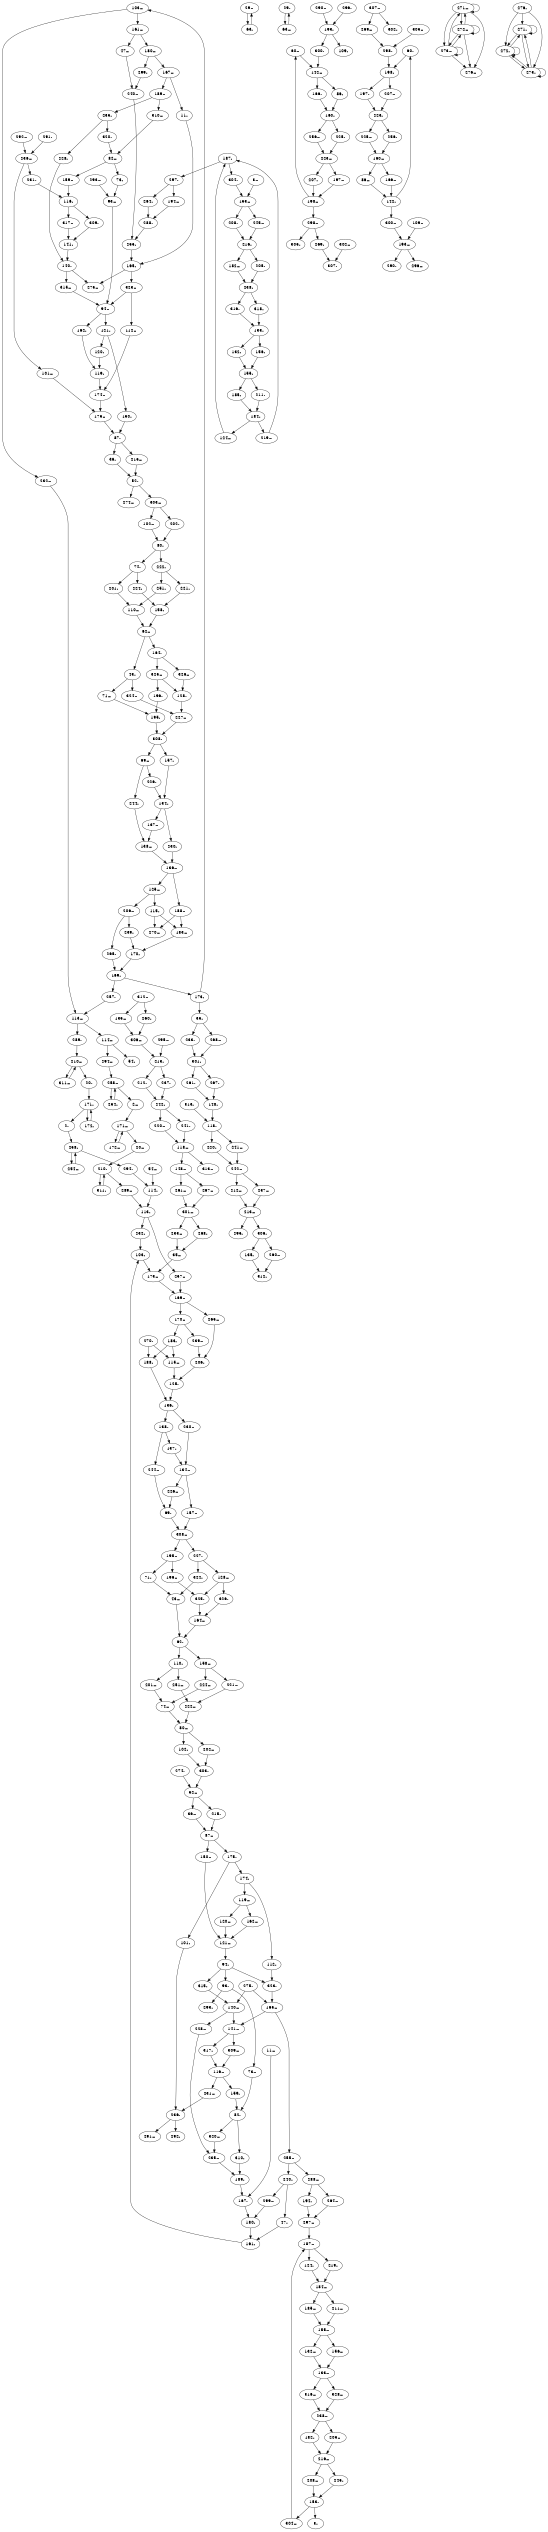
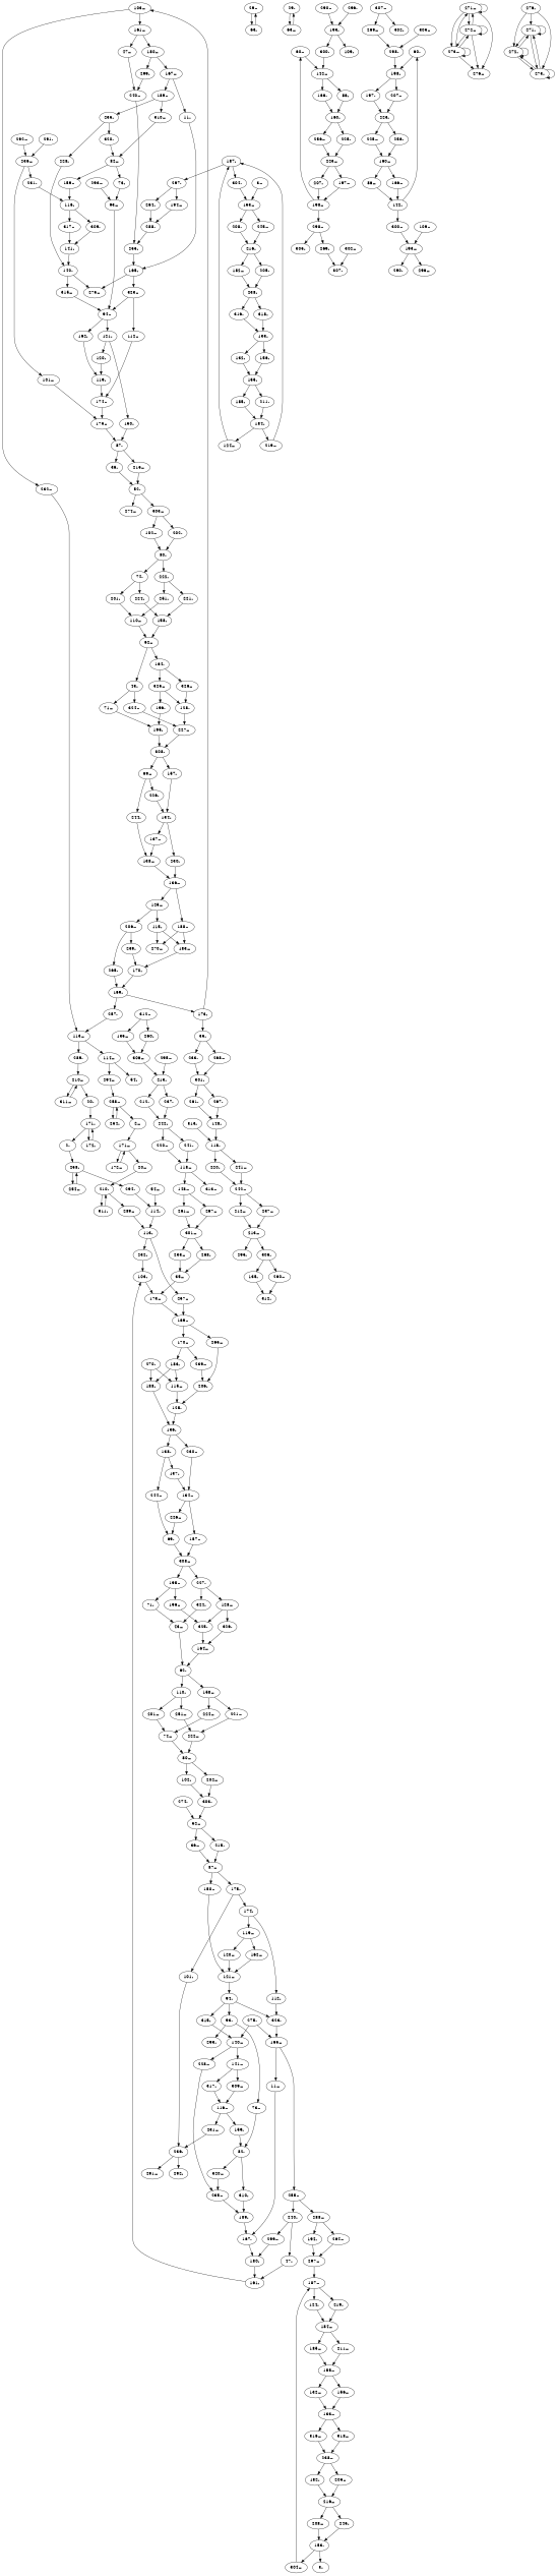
  digraph {
    k=96
    node [C=7140 l=191]
    edge [d=-95]
    "2+" [C=7184182 l=240573]
    "171+" [C=8955 l=213]
    "20+" [C=5332879 l=182832]
    "172+" [C=4868 l=230]
    "2-" [C=7184182 l=240573]
    "258-" [C=1158 l=127]
    "254+" [C=3056 l=181]
    "294-" [C=3926319 l=128187]
    "3+" [C=2770626 l=93533]
    "153+" [C=3294 l=149]
    "208-" [C=3047 l=233]
    "245+" [C=2223 l=233]
    "3-" [C=2770626 l=93533]
    "11+" [C=1769229 l=55262]
    "167-" [C=10803 l=154]
    "180-" [C=1852 l=108]
    "11-" [C=1769229 l=55262]
    "165-" [C=2541 l=109]
    "275+" [C=85 l=119]
    "323+" [l=123]
    "210-" [C=3635 l=154]
    "289+" [C=13607419 l=487898]
    "311-" [C=136943 l=7054]
    "20-" [C=5332879 l=182832]
    "171-" [C=8955 l=213]
    "172-" [C=4868 l=230]
    "29+" [C=2899230 l=80436]
    "63-" [C=124193 l=3945]
    "29-" [C=2899230 l=80436]
    "63+" [C=124193 l=3945]
    "35+" [C=1561784 l=53883]
    "173+" [C=1203 l=100]
    "169+" [C=14779 l=155]
    "35-" [C=1561784 l=53883]
    "233-" [C=2224 l=180]
    "268+" [C=287 l=181]
    "301-" [C=592824 l=21010]
    "36+" [C=24377]
    "87+" [C=146781 l=702]
    "150+" [C=2446]
    "175-" [C=8925 l=130]
    "36-" [C=24377]
    "52-" [C=234334 l=1041]
    "274+" [C=30 l=109]
    "303+" [C=125180 l=594]
    "43+" [C=3822 l=147]
    "62-" [C=49986 l=296]
    "110-" [C=9534 l=155]
    "158+" [C=15276 l=155]
    "43-" [C=3822 l=147]
    "71+" [C=24739 l=379]
    "324+" [C=8151 l=250]
    "195-" [C=8216 l=160]
    "227+" [C=3948 l=112]
    "47+" [C=498042 l=15602]
    "240+" [C=1871 l=113]
    "255-" [C=269 l=97]
    "47-" [C=498042 l=15602]
    "161-" [C=4715 l=118]
    "103-" [C=16739 l=165]
    "52+" [C=234334 l=1041]
    "215-" [C=3670]
    "102+" [C=21484]
    "202-" [C=13527]
    "54+" [C=446641 l=15542]
    "114-" [C=647 l=105]
    "113-" [C=7919 l=164]
    "54-" [C=446641 l=15542]
    "60+" [C=495689 l=20684]
    "142+" [C=2252 l=147]
    "86-" [C=15718 l=851]
    "166-" [C=15554 l=851]
    "60-" [C=495689 l=20684]
    "198-" [C=1422 l=140]
    "197-" [C=2195]
    "207+" [C=1863]
    "62+" [C=49986 l=296]
    "164-" [C=1445 l=101]
    "325+" [C=22849 l=214]
    "326+" [C=12753 l=217]
    "201+" [C=1985 l=131]
    "251+" [C=1350 l=131]
    "221+" [C=993 l=131]
    "224+" [C=7070 l=131]
    "69+" [C=22055 l=190]
    "226-" [C=254 l=96]
    "244-" [C=4379 l=277]
    "134-" [C=23743 l=190]
    "138+" [C=2220 l=105]
    "69-" [C=22055 l=190]
    "308+" [C=198831 l=906]
    "195+" [C=8216 l=160]
    "227-" [C=3948 l=112]
    "308-" [C=198831 l=906]
    "71-" [C=24739 l=379]
    "73+" [C=16933 l=544]
    "82-" [C=5382 l=189]
    "310-" [C=6638 l=308]
    "320+" [C=7546 l=272]
    "73-" [C=16933 l=544]
    "93+" [C=6885 l=122]
    "94+" [C=7650 l=125]
    "74+" [C=13458 l=155]
    "80+" [C=54861 l=312]
    "102-" [C=21484]
    "202+" [C=13527]
    "74-" [C=13458 l=155]
    "201-" [C=1985 l=131]
    "224-" [C=7070 l=131]
    "110+" [C=9534 l=155]
    "158-" [C=15276 l=155]
    "303-" [C=125180 l=594]
    "80-" [C=54861 l=312]
    "222-" [C=2997 l=155]
    "221-" [C=993 l=131]
    "251-" [C=1350 l=131]
    "82+" [C=5382 l=189]
    "159+" [C=4153 l=194]
    "116-" [C=3989 l=181]
    "189-" [C=5783 l=131]
    "235+" [C=1833 l=130]
    "86+" [C=15718 l=851]
    "142-" [C=2252 l=147]
    "300+" [C=2104876 l=96570]
    "160-" [C=4792 l=203]
    "225-" [C=1930 l=244]
    "256+" [C=2538 l=244]
    "121+" [C=8989 l=159]
    "101-" [C=22778 l=803]
    "174-" [C=2295 l=104]
    "87-" [C=146781 l=702]
    "215+" [C=3670]
    "121-" [C=8989 l=159]
    "162-" [C=9636]
    "93-" [C=6885 l=122]
    "293-" [C=7988822 l=291094]
    "120-" [C=4005 l=127]
    "150-" [C=2446]
    "119-" [C=4433 l=115]
    "94-" [C=7650 l=125]
    "315-" [l=123]
    "323-" [l=123]
    "140+" [C=842 l=101]
    "165+" [C=2541 l=109]
    "101+" [C=22778 l=803]
    "175+" [C=8925 l=130]
    "236-" [C=4445 l=173]
    "291+" [C=11512840 l=447686]
    "292-" [C=3179938 l=118348]
    "103+" [C=16739 l=165]
    "161+" [C=4715 l=118]
    "232+" [C=926 l=116]
    "180+" [C=1852 l=108]
    "113+" [C=7919 l=164]
    "109+" [C=92825 l=4464]
    "193+" [C=6802 l=196]
    "290-" [C=19911584 l=800859]
    "296+" [C=390313 l=25212]
    "109-" [C=92825 l=4464]
    "222+" [C=2997 l=155]
    "112+" [C=8568 l=318]
    "174+" [C=2295 l=104]
    "112-" [C=8568 l=318]
    "114+" [C=647 l=105]
    "289-" [C=13607419 l=487898]
    "294+" [C=3926319 l=128187]
    "210+" [C=3635 l=154]
    "232-" [C=926 l=116]
    "257+" [C=2356]
    "258+" [C=1158 l=127]
    "115+" [C=11069 l=177]
    "125-" [C=2559 l=109]
    "136-" [C=20440 l=179]
    "115-" [C=11069 l=177]
    "183+" [C=2322 l=109]
    "270+" [C=22 l=104]
    "170-" [C=8760 l=135]
    "116+" [C=3989 l=181]
    "159-" [C=4153 l=194]
    "231+" [C=15171 l=729]
    "309-" [C=20007 l=588]
    "317+" [C=16822 l=590]
    "141-" [C=1140 l=105]
    "118+" [C=6399 l=317]
    "148+" [C=67066 l=3434]
    "313+" [C=489309 l=30615]
    "261+" [C=2487 l=186]
    "267+" [C=188 l=185]
    "118-" [C=6399 l=317]
    "220-" [C=3871 l=262]
    "241+" [C=2560 l=262]
    "242+" [C=2810 l=152]
    "119+" [C=4433 l=115]
    "120+" [C=4005 l=127]
    "162+" [C=9636]
    "124+" [C=3716]
    "187-" [C=2649 l=134]
    "297-" [C=348897 l=11785]
    "304-" [C=277446 l=9263]
    "124-" [C=3716]
    "184+" [C=2775 l=157]
    "185+" [C=3124]
    "211+" [C=3809]
    "125+" [C=2559 l=109]
    "206+" [C=2714 l=135]
    "239-" [C=2288 l=151]
    "265-" [C=2783]
    "138-" [C=2220 l=105]
    "230+" [C=4918]
    "128+" [C=11414 l=174]
    "325-" [C=22849 l=214]
    "326-" [C=12753 l=217]
    "164+" [C=1445 l=101]
    "128-" [C=11414 l=174]
    "132+" [C=3991 l=260]
    "133+" [C=1876 l=125]
    "316+" [C=10141 l=538]
-   "318+" [C=13030 l=538 label="328+"]
+   "318+" [C=13030 l=538]
    "132-" [C=3991 l=260]
    "155-" [C=4097 l=177]
    "185-" [C=3124]
    "211-" [C=3809]
    "238+" [C=2342 l=147]
    "133-" [C=1876 l=125]
    "156-" [C=4231 l=260]
    "134+" [C=23743 l=190]
    "157+" [C=2750]
    "226+" [C=254 l=96]
    "137+" [C=13712 l=181]
    "230-" [C=4918]
    "136+" [C=20440 l=179]
    "135+" [C=731]
    "306+" [C=6872949 l=305636]
    "213-" [C=1857 l=147]
    "135-" [C=731]
    "312-" [C=3998848 l=172074]
    "188+" [C=5946]
    "137-" [C=13712 l=181]
    "244+" [C=4379 l=277]
    "141+" [C=1140 l=105]
    "228+" [C=4451 l=201]
    "309+" [C=20007 l=588]
    "317-" [C=16822 l=590]
    "140-" [C=842 l=101]
    "315+" [l=123]
    "301+" [C=592824 l=21010]
    "148-" [C=67066 l=3434]
    "216-" [C=3680 l=194]
    "153-" [C=3294 l=149]
    "304+" [C=277446 l=9263]
    "187+" [C=2649 l=134]
    "155+" [C=4097 l=177]
    "156+" [C=4231 l=260]
    "184-" [C=2775 l=157]
    "157-" [C=2750]
    "160+" [C=4792 l=203]
    "166+" [C=15554 l=851]
    "223+" [C=1468 l=138]
    "167+" [C=10803 l=154]
    "299-" [C=1923664 l=59802]
    "196-" [C=2877 l=126]
    "255+" [C=269 l=97]
    "240-" [C=1871 l=113]
    "288+" [C=5887671 l=196792]
    "189+" [C=5783 l=131]
    "235-" [C=1833 l=130]
    "310+" [C=6638 l=308]
    "170+" [C=8760 l=135]
    "265+" [C=2783]
    "183-" [C=2322 l=109]
    "239+" [C=2288 l=151]
    "206-" [C=2714 l=135]
    "169-" [C=14779 l=155]
    "173-" [C=1203 l=100]
    "257-" [C=2356]
    "188-" [C=5946]
    "182+" [C=5649 l=335]
    "238-" [C=2342 l=147]
    "316-" [C=10141 l=538]
    "318-" [C=13030 l=538]
    "182-" [C=5649 l=335]
    "216+" [C=3680 l=194]
    "208+" [C=3047 l=233]
    "245-" [C=2223 l=233]
    "219+" [C=2569]
    "219-" [C=2569]
    "194+" [C=3281]
    "264-" [C=194]
    "228-" [C=4451 l=201]
    "320-" [C=7546 l=272]
    "193-" [C=6802 l=196]
    "300-" [C=2104876 l=96570]
    "288-" [C=5887671 l=196792]
    "194-" [C=3281]
    "297+" [C=348897 l=11785]
    "196+" [C=2877 l=126]
    "197+" [C=2195]
    "198+" [C=1422 l=140]
    "298+" [C=1336373 l=62808]
    "223-" [C=1468 l=138]
    "225+" [C=1930 l=244]
    "256-" [C=2538 l=244]
    "269-" [C=42 l=116]
    "305-" [C=2014734 l=99317]
    "205+" [C=6381 l=335]
    "205-" [C=6381 l=335]
    "207-" [C=1863]
    "311+" [C=136943 l=7054]
    "212+" [C=1622]
    "213+" [C=1857 l=147]
    "295-" [C=1830985 l=66217]
    "306-" [C=6872949 l=305636]
    "212-" [C=1622]
    "242-" [C=2810 l=152]
    "220+" [C=3871 l=262]
    "241-" [C=2560 l=262]
    "260+" [C=1073]
    "237-" [C=2222]
    "237+" [C=2222]
    "324-" [C=8151 l=250]
    "231-" [C=15171 l=729]
    "233+" [C=2224 l=180]
    "261-" [C=2487 l=186]
    "267-" [C=188 l=185]
    "236+" [C=4445 l=173]
    "299+" [C=1923664 l=59802]
    "254-" [C=3056 l=181]
    "264+" [C=194]
    "260-" [C=1073]
    "268-" [C=287 l=181]
    "269+" [C=42 l=116]
    "298-" [C=1336373 l=62808]
    "307-" [C=352887 l=24558]
    "270-" [C=22 l=104]
    "271+" [C=255 l=96]
    "272+" [C=2846]
    "273+" [C=2272]
    "276+" [C=163 l=122]
    "271-" [C=255 l=96]
    "272-" [C=2846]
    "273-" [C=2272]
    "274-" [C=30 l=109]
    "275-" [C=85 l=119]
    "276-" [C=163 l=122]
    "290+" [C=19911584 l=800859]
    "291-" [C=11512840 l=447686]
    "292+" [C=3179938 l=118348]
    "293+" [C=7988822 l=291094]
    "295+" [C=1830985 l=66217]
    "296-" [C=390313 l=25212]
    "302+" [C=77786 l=4840]
    "302-" [C=77786 l=4840]
    "305+" [C=2014734 l=99317]
    "307+" [C=352887 l=24558]
    "312+" [C=3998848 l=172074]
    "313-" [C=489309 l=30615]
    "2+" -> "171+"
    "171+" -> "20+"
    "171+" -> "172+"
    "20+" -> "210-"
    "172+" -> "171+"
    "2-" -> "258-"
    "258-" -> "254+"
    "258-" -> "294-"
    "254+" -> "258-"
    "294-" -> "114-"
    "3+" -> "153+"
    "153+" -> "208-"
    "153+" -> "245+"
    "208-" -> "216-"
    "245+" -> "216-"
    "11+" -> "167-"
    "167-" -> "180-"
    "180-" -> "161-"
    "11-" -> "165-"
    "165-" -> "275+"
    "165-" -> "323+"
    "323+" -> "94+"
    "323+" -> "112+"
    "210-" -> "289+"
    "210-" -> "311-"
    "289+" -> "113-"
    "311-" -> "210-"
    "20-" -> "171-"
    "171-" -> "2-"
    "171-" -> "172-"
    "172-" -> "171-"
    "29+" -> "63-" [d=-81]
    "63-" -> "29+" [d=-85]
    "29-" -> "63+" [d=-85]
    "63+" -> "29-" [d=-81]
    "35+" -> "173+"
    "173+" -> "169+"
    "169+" -> "170+"
    "169+" -> "265+"
    "35-" -> "233-"
    "35-" -> "268+"
    "233-" -> "301-"
    "268+" -> "301-"
    "301-" -> "261-"
    "301-" -> "267-"
    "36+" -> "87+"
    "87+" -> "150+"
    "87+" -> "175-"
    "150+" -> "121+"
    "175-" -> "101-"
    "175-" -> "174-"
    "36-" -> "52-"
    "52-" -> "274+"
    "52-" -> "303+"
    "303+" -> "102+"
    "303+" -> "202-"
    "43+" -> "62-"
    "62-" -> "110-"
    "62-" -> "158+"
    "110-" -> "201+"
    "110-" -> "251+"
    "158+" -> "221+"
    "158+" -> "224+"
    "43-" -> "71+"
    "43-" -> "324+"
    "71+" -> "195-"
    "324+" -> "227+"
    "195-" -> "308-"
    "227+" -> "308-"
    "47+" -> "240+"
    "240+" -> "255-"
    "255-" -> "165-"
    "47-" -> "161-"
    "161-" -> "103-"
    "103-" -> "173+"
    "52+" -> "36+"
    "52+" -> "215-"
    "215-" -> "87+"
    "102+" -> "80-"
    "202-" -> "80-"
    "54+" -> "114-"
    "114-" -> "113-"
    "113-" -> "232-"
    "113-" -> "257+"
    "60+" -> "142+"
    "142+" -> "86-"
    "142+" -> "166-"
    "86-" -> "160-"
    "166-" -> "160-"
    "60-" -> "198-"
    "198-" -> "197-"
    "198-" -> "207+"
    "197-" -> "223-"
    "207+" -> "223-"
    "62+" -> "43-"
    "62+" -> "164-"
    "164-" -> "325+"
    "164-" -> "326+"
    "325+" -> "128-"
    "325+" -> "196-"
    "326+" -> "128-"
    "201+" -> "74+"
    "251+" -> "222+"
    "221+" -> "222+"
    "224+" -> "74+"
    "69+" -> "226-"
    "69+" -> "244-"
    "226-" -> "134-"
    "244-" -> "138+"
    "134-" -> "137+"
    "134-" -> "230-"
    "138+" -> "136+"
    "69-" -> "308+"
    "308+" -> "195+"
    "308+" -> "227-"
    "195+" -> "71-"
    "195+" -> "196+"
    "227-" -> "128+"
    "227-" -> "324-"
    "308-" -> "69+"
    "308-" -> "157-"
    "71-" -> "43+"
    "73+" -> "82-"
    "82-" -> "310-"
    "82-" -> "320+"
    "310-" -> "189-"
    "320+" -> "235+"
    "73-" -> "93+"
    "93+" -> "94+"
    "94+" -> "121-"
    "94+" -> "162-"
    "74+" -> "80+"
    "80+" -> "102-"
    "80+" -> "202+"
    "102-" -> "303-"
    "202+" -> "303-"
    "74-" -> "201-"
    "74-" -> "224-"
    "201-" -> "110+"
    "224-" -> "158-"
    "110+" -> "62+"
    "158-" -> "62+"
    "303-" -> "52+"
    "80-" -> "74-"
    "80-" -> "222-"
    "222-" -> "221-"
    "222-" -> "251-"
    "221-" -> "158-"
    "251-" -> "110+"
    "82+" -> "73-"
    "82+" -> "159+"
    "159+" -> "116-"
    "116-" -> "309-"
    "116-" -> "317+"
    "189-" -> "167-"
    "235+" -> "189-"
    "86+" -> "142-"
    "142-" -> "60-"
    "142-" -> "300+"
    "300+" -> "193+"
    "160-" -> "225-"
    "160-" -> "256+"
    "225-" -> "223+"
    "256+" -> "223+"
    "121+" -> "94-"
    "101-" -> "236-"
    "174-" -> "112-"
    "174-" -> "119+"
    "87-" -> "36-"
    "87-" -> "215+"
    "215+" -> "52-"
    "121-" -> "120-"
    "121-" -> "150-"
    "162-" -> "119-"
    "93-" -> "73+"
    "93-" -> "293-"
    "120-" -> "119-"
    "150-" -> "87-"
    "119-" -> "174+"
    "94-" -> "93-"
    "94-" -> "315-"
    "94-" -> "323-"
    "315-" -> "140+"
    "323-" -> "165+"
    "140+" -> "141+"
    "140+" -> "228+"
-   "165+" -> "141+"
+   "165+" -> "11+"
    "165+" -> "255+"
    "101+" -> "175+"
    "175+" -> "87-"
    "236-" -> "291+"
    "236-" -> "292-"
    "103+" -> "161+"
    "103+" -> "232+"
    "161+" -> "47+"
    "161+" -> "180+"
    "232+" -> "113+"
    "180+" -> "167+"
    "180+" -> "299-"
    "113+" -> "114+"
    "113+" -> "289-"
    "109+" -> "193+"
    "193+" -> "290-"
    "193+" -> "296+"
    "222+" -> "80+"
    "112+" -> "174+"
    "174+" -> "175+"
    "112-" -> "323-"
    "114+" -> "54-"
    "114+" -> "294+"
    "289-" -> "210+"
    "294+" -> "258+"
    "210+" -> "20-"
    "210+" -> "311+"
    "232-" -> "103-"
    "257+" -> "169+"
    "258+" -> "2+"
    "258+" -> "254-"
    "115+" -> "125-"
    "125-" -> "136-"
    "136-" -> "138-"
    "136-" -> "230+"
    "115-" -> "183+"
    "115-" -> "270+"
    "183+" -> "170-"
    "170-" -> "169-"
    "116+" -> "159-"
    "116+" -> "231+"
    "159-" -> "82-"
    "231+" -> "236-"
    "309-" -> "141-"
    "317+" -> "141-"
    "141-" -> "140-"
    "118+" -> "148+"
    "118+" -> "313+"
    "148+" -> "261+"
    "148+" -> "267+"
    "261+" -> "301+"
    "267+" -> "301+"
    "118-" -> "220-"
    "118-" -> "241+"
    "220-" -> "242+"
    "241+" -> "242+"
    "242+" -> "212+"
    "242+" -> "237+"
    "119+" -> "120+"
    "119+" -> "162+"
    "120+" -> "121+"
    "162+" -> "121+"
    "124+" -> "187-"
    "187-" -> "297-"
    "187-" -> "304-"
    "297-" -> "194+"
    "297-" -> "264-"
    "304-" -> "153+"
    "124-" -> "184+"
    "184+" -> "185+"
    "184+" -> "211+"
    "185+" -> "155+"
    "211+" -> "155+"
    "125+" -> "115-"
    "125+" -> "206+"
    "206+" -> "239-"
    "206+" -> "265-"
    "239-" -> "170-"
    "265-" -> "169-"
    "138-" -> "137-"
    "138-" -> "244+"
    "230+" -> "134+"
    "128+" -> "325-"
    "128+" -> "326-"
    "325-" -> "164+"
    "326-" -> "164+"
    "164+" -> "62-"
    "128-" -> "227+"
    "132+" -> "133+"
    "133+" -> "316+"
    "133+" -> "318+"
    "316+" -> "238+"
    "318+" -> "238+"
    "132-" -> "155-"
    "155-" -> "185-"
    "155-" -> "211-"
    "185-" -> "184-"
    "211-" -> "184-"
    "238+" -> "182-"
    "238+" -> "205+"
    "133-" -> "132-"
    "133-" -> "156-"
    "156-" -> "155-"
    "134+" -> "157+"
    "134+" -> "226+"
    "157+" -> "308+"
    "226+" -> "69-"
    "137+" -> "138+"
    "230-" -> "136+"
    "136+" -> "125+"
    "136+" -> "188+"
    "135+" -> "306+"
    "306+" -> "213-"
    "213-" -> "212-"
    "213-" -> "237-"
    "135-" -> "312-"
    "188+" -> "183+"
    "188+" -> "270+"
    "137-" -> "134+"
    "244+" -> "69-"
    "141+" -> "309+"
    "141+" -> "317-"
    "228+" -> "235+"
    "309+" -> "116+"
    "317-" -> "116+"
    "140-" -> "275+"
    "140-" -> "315+"
    "315+" -> "94+"
    "301+" -> "233+"
    "301+" -> "268-"
    "148-" -> "118-"
    "216-" -> "182+"
    "216-" -> "205-"
    "153-" -> "3-"
    "153-" -> "304+"
    "304+" -> "187+"
    "187+" -> "124-"
    "187+" -> "219-"
    "155+" -> "132+"
    "155+" -> "156+"
    "156+" -> "133+"
    "184-" -> "124+"
    "184-" -> "219+"
    "157-" -> "134-"
    "160+" -> "86+"
    "160+" -> "166+"
    "166+" -> "142-"
    "223+" -> "197+"
    "223+" -> "207-"
    "167+" -> "11-"
    "167+" -> "189+"
    "299-" -> "240+"
    "196-" -> "195-"
    "255+" -> "240-"
    "255+" -> "288+"
    "240-" -> "47-"
    "240-" -> "299+"
    "288+" -> "194-"
    "288+" -> "264+"
    "189+" -> "235-"
    "189+" -> "310+"
    "235-" -> "228-"
    "235-" -> "320-"
    "310+" -> "82+"
    "170+" -> "183-"
    "170+" -> "239+"
    "265+" -> "206-"
    "183-" -> "115+"
    "183-" -> "188-"
    "239+" -> "206-"
    "206-" -> "125-"
    "169-" -> "173-"
    "169-" -> "257-"
    "173-" -> "35-"
    "173-" -> "103+"
    "257-" -> "113+"
    "188-" -> "136-"
    "182+" -> "238-"
    "238-" -> "316-"
    "238-" -> "318-"
    "316-" -> "133-"
    "318-" -> "133-"
    "182-" -> "216+"
    "216+" -> "208+"
    "216+" -> "245-"
    "208+" -> "153-"
    "245-" -> "153-"
    "219+" -> "187-"
    "219-" -> "184+"
    "194+" -> "288-"
    "264-" -> "288-"
    "228-" -> "140-"
    "320-" -> "82+"
    "193-" -> "109-"
    "193-" -> "300-"
    "300-" -> "142+"
    "288-" -> "255-"
    "194-" -> "297+"
    "297+" -> "187+"
    "196+" -> "325-"
    "197+" -> "198+"
    "198+" -> "60+"
    "198+" -> "298+"
    "298+" -> "269-"
    "298+" -> "305-"
    "223-" -> "225+"
    "223-" -> "256-"
    "225+" -> "160+"
    "256-" -> "160+"
    "269-" -> "307-"
    "205+" -> "216+"
    "205-" -> "238-"
    "207-" -> "198+"
    "311+" -> "210+"
    "212+" -> "213+"
    "213+" -> "295-"
    "213+" -> "306-"
    "306-" -> "135-"
    "306-" -> "260+"
    "212-" -> "242-"
    "242-" -> "220+"
    "242-" -> "241-"
    "220+" -> "118+"
    "241-" -> "118+"
    "260+" -> "312-"
    "237-" -> "242-"
    "237+" -> "213+"
    "324-" -> "43+"
    "231-" -> "116-"
    "233+" -> "35+"
    "261-" -> "148-"
    "267-" -> "148-"
    "236+" -> "101+"
    "236+" -> "231-"
    "299+" -> "180-"
    "254-" -> "258+"
    "264+" -> "297+"
    "260-" -> "306+"
    "268-" -> "35+"
    "269+" -> "298-"
    "298-" -> "198-"
    "270-" -> "115+"
    "270-" -> "188-"
    "271+" -> "271+"
    "271+" -> "272+"
    "271+" -> "273+"
    "271+" -> "276+"
    "272+" -> "271+"
    "272+" -> "272+"
    "272+" -> "273+"
    "272+" -> "276+"
    "273+" -> "271+"
    "273+" -> "272+"
    "273+" -> "273+"
    "273+" -> "276+"
    "271-" -> "271-"
    "271-" -> "272-"
    "271-" -> "273-"
    "272-" -> "271-"
    "272-" -> "272-"
    "272-" -> "273-"
    "273-" -> "271-"
    "273-" -> "272-"
    "273-" -> "273-"
    "274-" -> "52+"
    "275-" -> "140+"
    "275-" -> "165+"
    "276-" -> "271-"
    "276-" -> "272-"
    "276-" -> "273-"
    "290+" -> "193-"
    "291-" -> "236+"
    "292+" -> "236+"
    "293+" -> "93+"
    "295+" -> "213-"
    "296-" -> "193-"
    "302+" -> "307-"
    "305+" -> "298-"
    "307+" -> "269+"
    "307+" -> "302-"
    "312+" -> "135+"
    "312+" -> "260-"
    "313-" -> "118-"
  }
